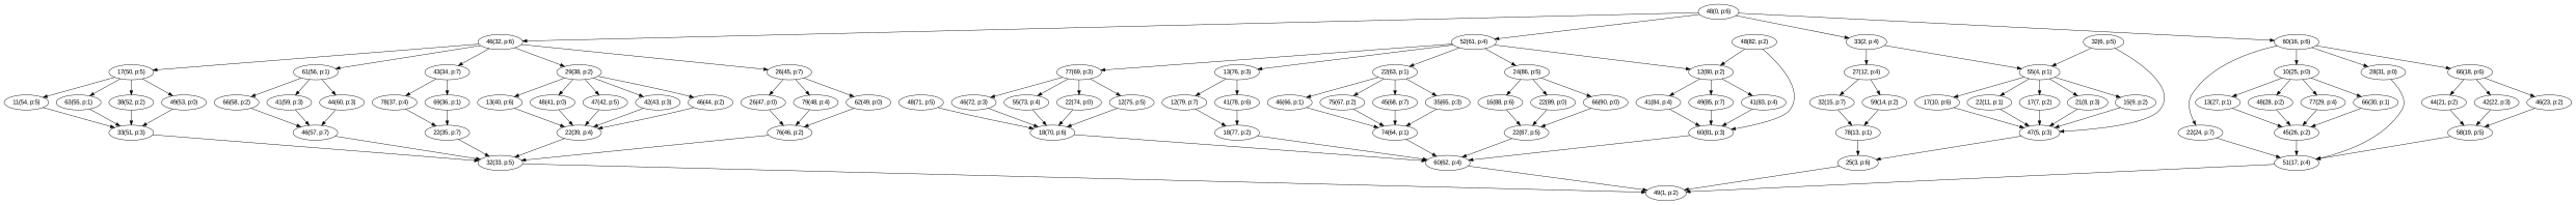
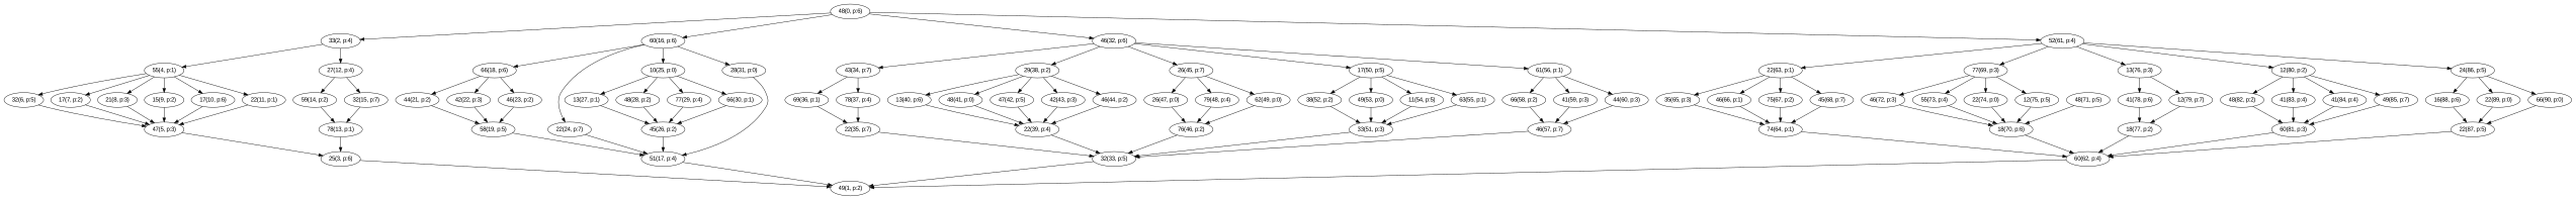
  digraph {
    fontname="Liberation Sans"
    node [fontname="Liberation Sans"]
    edge [fontname="Liberation Sans"]
    n1 [label="48(0, p:6)"]
    n2 [label="33(2, p:4)"]
    n3 [label="60(16, p:6)"]
    n4 [label="46(32, p:6)"]
    n5 [label="52(61, p:4)"]
    n6 [label="55(4, p:1)"]
    n7 [label="27(12, p:4)"]
    n8 [label="66(18, p:6)"]
    n9 [label="22(24, p:7)"]
    n10 [label="10(25, p:0)"]
    n11 [label="28(31, p:0)"]
    n12 [label="43(34, p:7)"]
    n13 [label="29(38, p:2)"]
    n14 [label="26(45, p:7)"]
    n15 [label="17(50, p:5)"]
    n16 [label="61(56, p:1)"]
    n17 [label="22(63, p:1)"]
    n18 [label="77(69, p:3)"]
    n19 [label="13(76, p:3)"]
    n20 [label="12(80, p:2)"]
    n21 [label="24(86, p:5)"]
    n22 [label="49(1, p:2)"]
    n23 [label="32(6, p:5)"]
    n24 [label="17(7, p:2)"]
    n25 [label="21(8, p:3)"]
    n26 [label="15(9, p:2)"]
    n27 [label="17(10, p:6)"]
    n28 [label="22(11, p:1)"]
    n29 [label="59(14, p:2)"]
    n30 [label="32(15, p:7)"]
    n31 [label="25(3, p:6)"]
    n32 [label="47(5, p:3)"]
    n33 [label="78(13, p:1)"]
    n34 [label="44(21, p:2)"]
    n35 [label="42(22, p:3)"]
    n36 [label="46(23, p:2)"]
    n37 [label="51(17, p:4)"]
    n38 [label="13(27, p:1)"]
    n39 [label="48(28, p:2)"]
    n40 [label="77(29, p:4)"]
    n41 [label="66(30, p:1)"]
    n42 [label="58(19, p:5)"]
    n43 [label="45(26, p:2)"]
    n44 [label="69(36, p:1)"]
    n45 [label="78(37, p:4)"]
    n46 [label="13(40, p:6)"]
    n47 [label="48(41, p:0)"]
    n48 [label="47(42, p:5)"]
    n49 [label="42(43, p:3)"]
    n50 [label="46(44, p:2)"]
    n51 [label="26(47, p:0)"]
    n52 [label="79(48, p:4)"]
    n53 [label="62(49, p:0)"]
    n54 [label="38(52, p:2)"]
    n55 [label="49(53, p:0)"]
    n56 [label="11(54, p:5)"]
    n57 [label="63(55, p:1)"]
    n58 [label="66(58, p:2)"]
    n59 [label="41(59, p:3)"]
    n60 [label="44(60, p:3)"]
    n61 [label="32(33, p:5)"]
    n62 [label="22(35, p:7)"]
    n63 [label="22(39, p:4)"]
    n64 [label="76(46, p:2)"]
    n65 [label="33(51, p:3)"]
    n66 [label="46(57, p:7)"]
    n67 [label="35(65, p:3)"]
    n68 [label="46(66, p:1)"]
    n69 [label="75(67, p:2)"]
    n70 [label="45(68, p:7)"]
    n71 [label="46(72, p:3)"]
    n72 [label="55(73, p:4)"]
    n73 [label="22(74, p:0)"]
    n74 [label="12(75, p:5)"]
    n75 [label="41(78, p:6)"]
    n76 [label="12(79, p:7)"]
    n77 [label="48(82, p:2)"]
    n78 [label="41(83, p:4)"]
    n79 [label="41(84, p:4)"]
    n80 [label="49(85, p:7)"]
    n81 [label="16(88, p:6)"]
    n82 [label="22(89, p:0)"]
    n83 [label="66(90, p:0)"]
    n84 [label="60(62, p:4)"]
    n85 [label="74(64, p:1)"]
    n86 [label="48(71, p:5)"]
    n87 [label="18(70, p:6)"]
    n88 [label="18(77, p:2)"]
    n89 [label="60(81, p:3)"]
    n90 [label="22(87, p:5)"]
    n1 -> n2
    n1 -> n3
    n1 -> n4
    n1 -> n5
    n2 -> n6
    n2 -> n7
    n3 -> n8
    n3 -> n9
    n3 -> n10
    n3 -> n11
    n4 -> n12
    n4 -> n13
    n4 -> n14
    n4 -> n15
    n4 -> n16
    n5 -> n17
    n5 -> n18
    n5 -> n19
    n5 -> n20
    n5 -> n21
-   n23 -> n6
+   n6 -> n23
    n6 -> n24
    n6 -> n25
    n6 -> n26
    n6 -> n27
    n6 -> n28
    n7 -> n29
    n7 -> n30
    n8 -> n34
    n8 -> n35
    n8 -> n36
    n9 -> n37
    n10 -> n38
    n10 -> n39
    n10 -> n40
    n10 -> n41
    n11 -> n37
    n12 -> n44
    n12 -> n45
    n13 -> n46
    n13 -> n47
    n13 -> n48
    n13 -> n49
    n13 -> n50
    n14 -> n51
    n14 -> n52
    n14 -> n53
    n15 -> n54
    n15 -> n55
    n15 -> n56
    n15 -> n57
    n16 -> n58
    n16 -> n59
    n16 -> n60
    n17 -> n67
    n17 -> n68
    n17 -> n69
    n17 -> n70
    n18 -> n71
    n18 -> n72
    n18 -> n73
    n18 -> n74
    n19 -> n75
    n19 -> n76
-   n77 -> n20
+   n20 -> n77
    n20 -> n78
    n20 -> n79
    n20 -> n80
    n21 -> n81
    n21 -> n82
    n21 -> n83
    n23 -> n32
    n24 -> n32
    n25 -> n32
    n26 -> n32
    n27 -> n32
    n28 -> n32
    n29 -> n33
    n30 -> n33
    n31 -> n22
    n32 -> n31
    n33 -> n31
    n34 -> n42
    n35 -> n42
    n36 -> n42
    n37 -> n22
    n38 -> n43
    n39 -> n43
    n40 -> n43
    n41 -> n43
    n42 -> n37
    n43 -> n37
    n44 -> n62
    n45 -> n62
    n46 -> n63
    n47 -> n63
    n48 -> n63
    n49 -> n63
    n50 -> n63
    n51 -> n64
    n52 -> n64
    n53 -> n64
    n54 -> n65
    n55 -> n65
    n56 -> n65
    n57 -> n65
    n58 -> n66
    n59 -> n66
    n60 -> n66
    n61 -> n22
    n62 -> n61
    n63 -> n61
    n64 -> n61
    n65 -> n61
    n66 -> n61
    n67 -> n85
    n68 -> n85
    n69 -> n85
    n70 -> n85
    n71 -> n87
    n72 -> n87
    n73 -> n87
    n74 -> n87
    n75 -> n88
    n76 -> n88
    n77 -> n89
    n78 -> n89
    n79 -> n89
    n80 -> n89
    n81 -> n90
    n82 -> n90
    n83 -> n90
    n84 -> n22
    n85 -> n84
    n86 -> n87
    n87 -> n84
    n88 -> n84
    n89 -> n84
    n90 -> n84
  }
